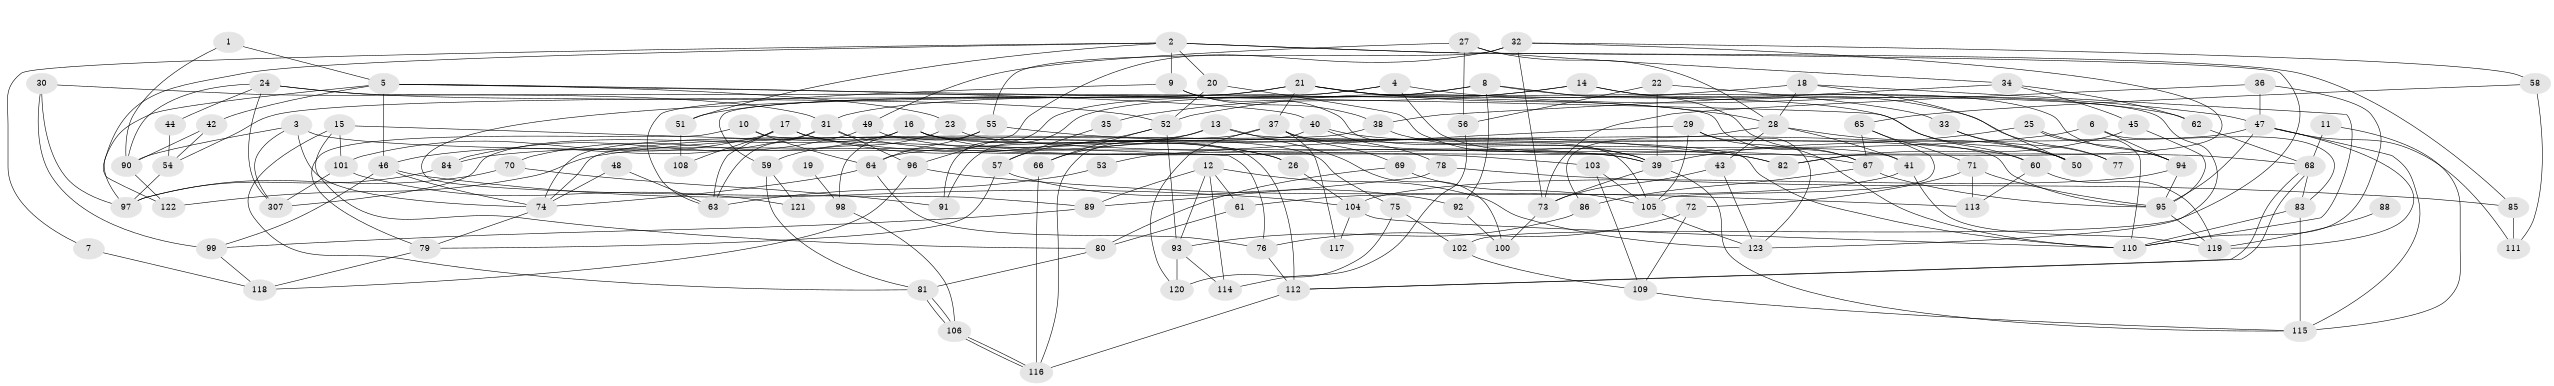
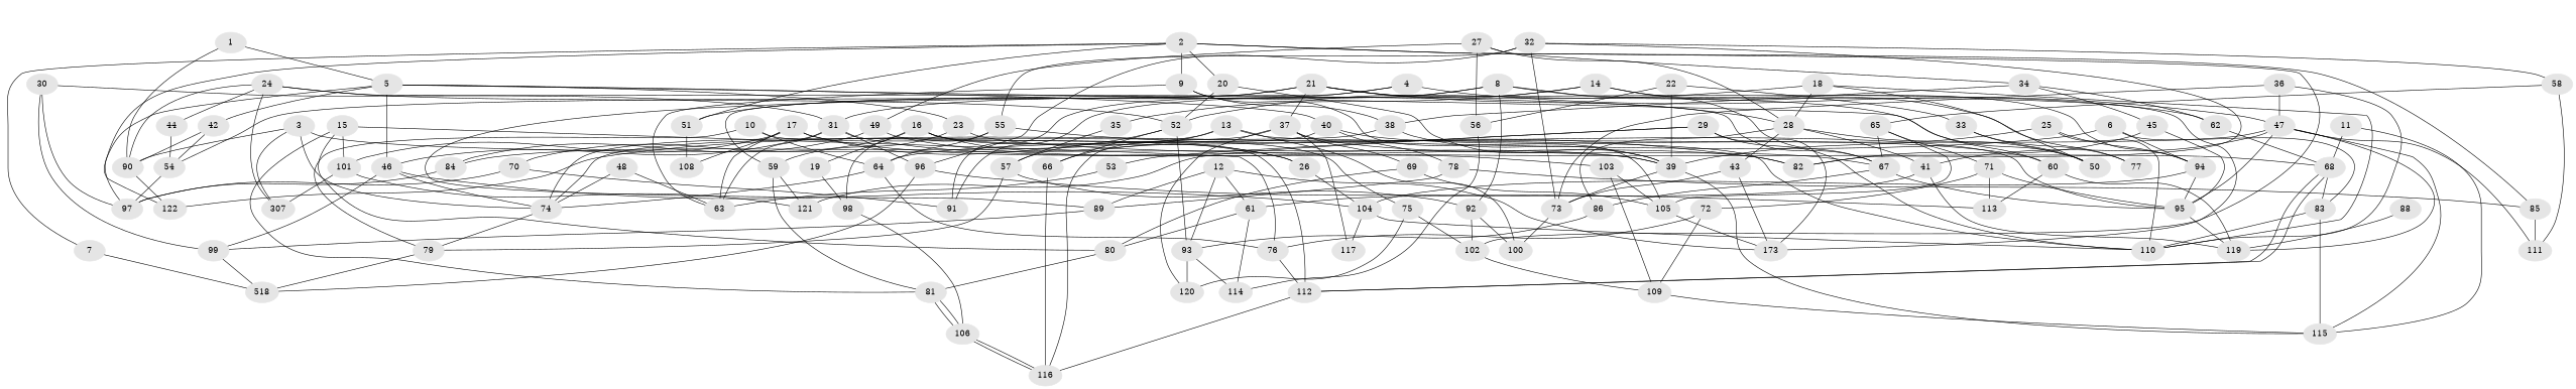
  graph {
    node [color=gray90 style=filled]
    1
    5
    90
    23
    40
    42
    46
    50
    97
    122
    2
    7
    9
    20
    51
    85
    102
-   118
+   118 [label=518]
    38
    63
    105
    39
    52
    108
    111
    109
    3
    74
    n29 [label=307]
    115
    73
    79
    4
    41
    47
    59
    61
    119
    64
    95
    81
    121
    68
    60
    78
    54
    104
    99
    6
    83
    94
    110
    8
    31
    62
    67
    91
    92
    96
    103
    86
    100
-   123
+   123 [label=173]
    10
    112
    76
    116
    11
    12
    89
    93
    114
    80
    120
    13
    66
    84
    14
    35
    77
    57
    15
    101
    106
    16
    19
    26
    70
    75
    98
    17
    18
    28
    43
    21
    37
    69
    117
    113
    22
    33
    56
    24
    44
    25
    27
    34
    49
    45
    82
    29
    53
    30
    32
    55
    58
    65
    36
    48
    71
    72
    88
    1 -- 5
    1 -- 90
    5 -- 23
    5 -- 40
    5 -- 42
    5 -- 46
    5 -- 50
    5 -- 97
    90 -- 122
    23 -- 59
    23 -- 68
    40 -- 74
    40 -- 60
    40 -- 78
    42 -- 90
    42 -- 54
    46 -- 74
    46 -- 104
    46 -- 99
    2 -- 122
    2 -- 7
    2 -- 9
    2 -- 20
    2 -- 51
    2 -- 85
    2 -- 102
    7 -- 118
    9 -- 38
    9 -- 63
    9 -- 105
    20 -- 39
    20 -- 52
    51 -- 108
    85 -- 111
    102 -- 109
    38 -- 39
    38 -- 74
    105 -- 123
    39 -- 115
    39 -- 73
    52 -- 93
    52 -- 66
    52 -- 57
    109 -- 115
    3 -- 90
    3 -- 39
    3 -- 74
    3 -- n29
    74 -- 79
    73 -- 100
    79 -- 118
    4 -- 51
-   4 -- 41
+   47 -- 41
    4 -- 47
    4 -- 59
    41 -- 61
    41 -- 119
    47 -- 111
    47 -- 115
    47 -- 119
    47 -- 64
    47 -- 95
    59 -- 81
    59 -- 121
    61 -- 80
    64 -- 74
    64 -- 76
    95 -- 119
    81 -- 106
    81 -- 106
    68 -- 83
    68 -- 112
    68 -- 112
    60 -- 119
    60 -- 113
    78 -- 85
    78 -- 89
    54 -- 97
    104 -- 110
    104 -- 117
    99 -- 118
    6 -- 122
    6 -- 83
    6 -- 94
    83 -- 115
    83 -- 110
    94 -- 95
    94 -- 104
    8 -- 31
    8 -- 62
    8 -- 67
    8 -- 91
    8 -- 92
    31 -- 46
    31 -- 63
    31 -- 96
    31 -- 103
    62 -- 68
    67 -- 95
    67 -- 86
+   92 -- 102
    92 -- 100
    96 -- 118
    96 -- 113
    103 -- 105
    103 -- 109
    86 -- 93
    10 -- 79
    10 -- 64
    10 -- 112
    112 -- 116
    76 -- 112
    11 -- 115
    11 -- 68
    12 -- 61
    12 -- 123
    12 -- 89
    12 -- 93
-   12 -- 114
+   61 -- 114
    89 -- 99
    93 -- 114
    93 -- 120
    80 -- 81
    13 -- 110
    13 -- 100
    13 -- 66
    13 -- 84
    66 -- 116
    84 -- 97
    14 -- 94
    14 -- 91
    14 -- 35
    14 -- 77
    35 -- 57
    57 -- 79
    57 -- 92
    15 -- 81
    15 -- 76
    15 -- 80
    15 -- 101
    101 -- n29
    101 -- 121
    106 -- 116
    106 -- 116
    16 -- 95
-   16 -- n29
+   16 -- 19
    16 -- 26
    16 -- 70
    16 -- 75
    19 -- 98
    26 -- 104
    70 -- 97
    70 -- 91
    75 -- 102
    75 -- 120
    98 -- 106
    17 -- 63
    17 -- 39
    17 -- 108
    17 -- 101
    17 -- 26
    18 -- 50
    18 -- 52
    18 -- 110
    18 -- 28
    28 -- 50
    28 -- 41
    28 -- 86
    28 -- 43
    43 -- 73
    43 -- 123
    21 -- 60
    21 -- 54
    21 -- 123
    21 -- 89
    21 -- 28
    21 -- 37
    37 -- 67
    37 -- 116
    37 -- 120
    37 -- 69
    37 -- 117
    69 -- 105
    69 -- 80
    22 -- 39
    22 -- 33
    22 -- 56
    33 -- 50
    33 -- 77
    56 -- 114
    24 -- 90
    24 -- 52
    24 -- n29
    24 -- 67
    24 -- 44
    44 -- 54
    25 -- 39
    25 -- 94
    25 -- 110
    27 -- 28
    27 -- 56
    27 -- 34
    27 -- 49
    34 -- 38
    34 -- 62
    34 -- 45
    49 -- 84
    49 -- 82
    45 -- 95
    45 -- 82
-   29 -- 105
+   29 -- 121
    29 -- 110
    29 -- 123
    29 -- 53
    53 -- 63
    30 -- 97
    30 -- 99
    30 -- 31
    32 -- 73
    32 -- 96
    32 -- 82
    32 -- 55
    32 -- 58
    55 -- 64
    55 -- 98
    55 -- 82
    58 -- 111
    58 -- 65
    65 -- 105
    65 -- 67
    65 -- 71
    36 -- 73
    36 -- 47
    36 -- 110
    48 -- 63
    48 -- 74
    71 -- 95
    71 -- 113
    71 -- 72
    72 -- 109
    72 -- 76
    88 -- 119
  }
